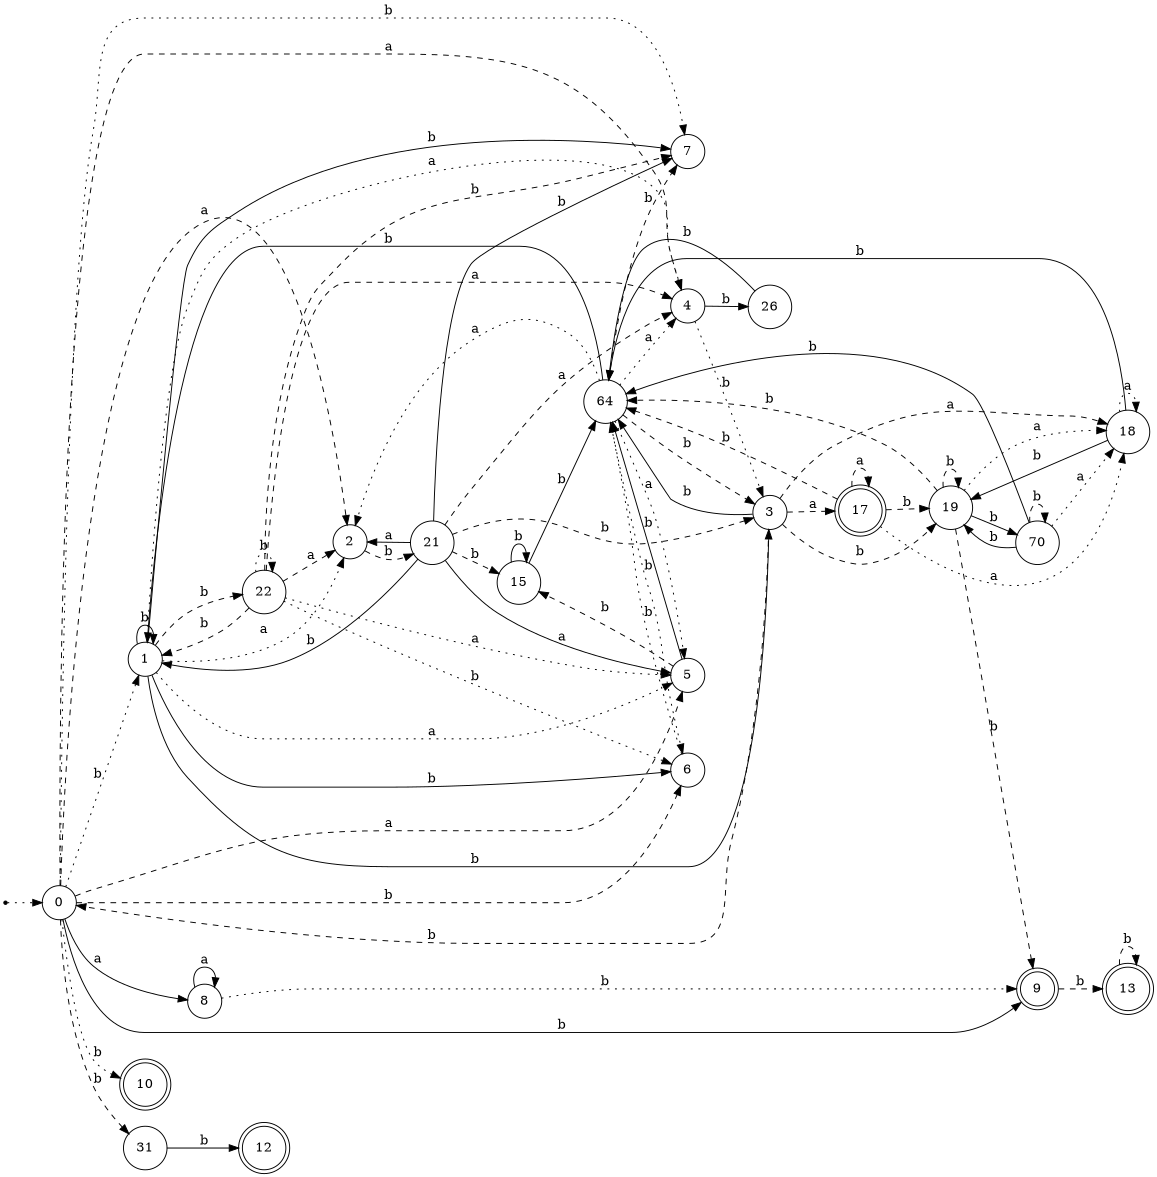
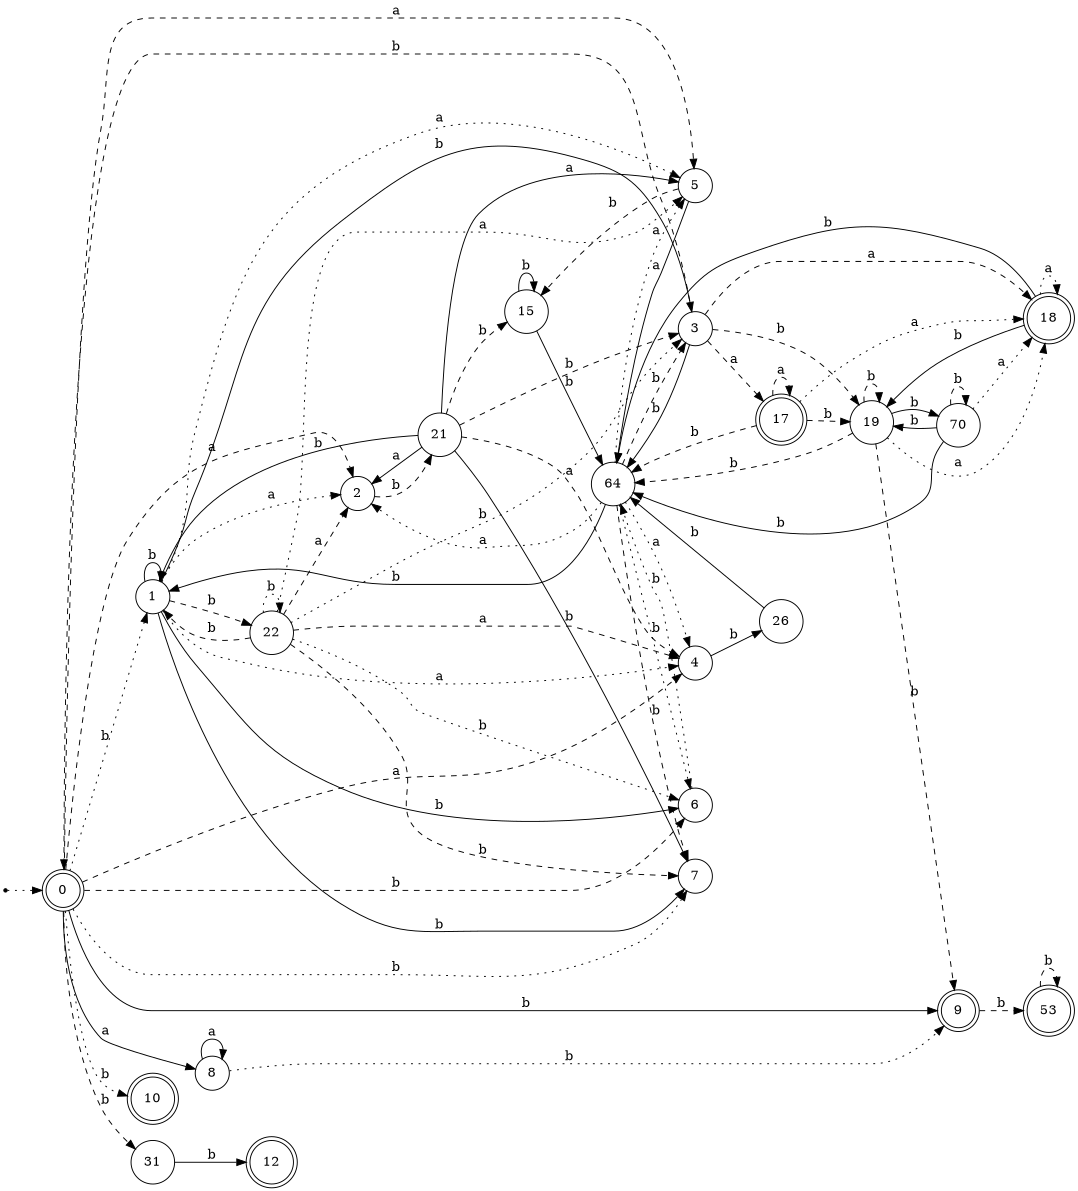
  digraph {
    rankdir=LR
    node [shape=circle]
    edge [style=dashed]
    dummy0 [shape=point]
-   0
+   0 [shape=doublecircle]
    1
    2
    4
    5
    6
    7
    8
    9 [shape=doublecircle]
    10 [shape=doublecircle]
    n12 [label=31]
    3
    22
    21
    n16 [label=64]
    17 [shape=doublecircle]
-   18
+   18 [shape=doublecircle]
    19
    n20 [label=26]
    15
-   13 [shape=doublecircle]
+   13 [shape=doublecircle label=53]
    12 [shape=doublecircle]
    n24 [label=70]
    dummy0 -> 0 [style=dotted]
    0 -> 1 [label=b style=dotted]
    0 -> 2 [label=a]
    0 -> 4 [label=a]
    0 -> 5 [label=a]
    0 -> 6 [label=b]
    0 -> 7 [label=b style=dotted]
    0 -> 8 [label=a style=solid]
    0 -> 9 [label=b style=solid]
    0 -> 10 [label=b style=dotted]
    0 -> n12 [label=b]
    1 -> 1 [label=b style=solid]
    1 -> 2 [label=a style=dotted]
    1 -> 4 [label=a style=dotted]
    1 -> 5 [label=a style=dotted]
    1 -> 6 [label=b style=solid]
    1 -> 7 [label=b style=solid]
    1 -> 3 [label=b style=solid]
    1 -> 22 [label=b]
    2 -> 21 [label=b]
    4 -> n20 [label=b style=solid]
-   5 -> n16 [label=b style=solid]
+   5 -> n16 [label=a style=solid]
    5 -> 15 [label=b]
    6 -> n16 [label=b style=dotted]
    8 -> 8 [label=a style=solid]
    8 -> 9 [label=b style=dotted]
    9 -> 13 [label=b]
    n12 -> 12 [label=b style=solid]
    3 -> 0 [label=b]
    3 -> n16 [label=b style=solid]
    3 -> 17 [label=a]
    3 -> 18 [label=a]
    3 -> 19 [label=b]
    22 -> 1 [label=b]
    22 -> 2 [label=a]
    22 -> 4 [label=a]
    22 -> 5 [label=a style=dotted]
    22 -> 6 [label=b style=dotted]
    22 -> 7 [label=b]
-   4 -> 3 [label=b style=dotted]
+   22 -> 3 [label=b style=dotted]
    22 -> 22 [label=b style=dotted]
    21 -> 1 [label=b style=solid]
    21 -> 2 [label=a style=solid]
    21 -> 4 [label=a]
    21 -> 5 [label=a style=solid]
    21 -> 7 [label=b style=solid]
    21 -> 3 [label=b]
    21 -> 15 [label=b]
    n16 -> 1 [label=b style=solid]
    n16 -> 2 [label=a style=dotted]
    n16 -> 4 [label=a style=dotted]
    n16 -> 5 [label=a style=dotted]
    n16 -> 6 [label=b style=dotted]
    n16 -> 7 [label=b]
    n16 -> 3 [label=b]
    17 -> n16 [label=b]
    17 -> 17 [label=a]
    17 -> 18 [label=a style=dotted]
    17 -> 19 [label=b]
    18 -> n16 [label=b style=solid]
    18 -> 18 [label=a style=dotted]
    18 -> 19 [label=b style=solid]
    19 -> 9 [label=b]
    19 -> n16 [label=b]
    19 -> 18 [label=a style=dotted]
    19 -> 19 [label=b]
    19 -> n24 [label=b style=solid]
    n20 -> n16 [label=b style=solid]
    15 -> n16 [label=b style=solid]
    15 -> 15 [label=b style=solid]
    13 -> 13 [label=b]
    n24 -> n16 [label=b style=solid]
    n24 -> 18 [label=a style=dotted]
    n24 -> 19 [label=b style=solid]
    n24 -> n24 [label=b]
  }
